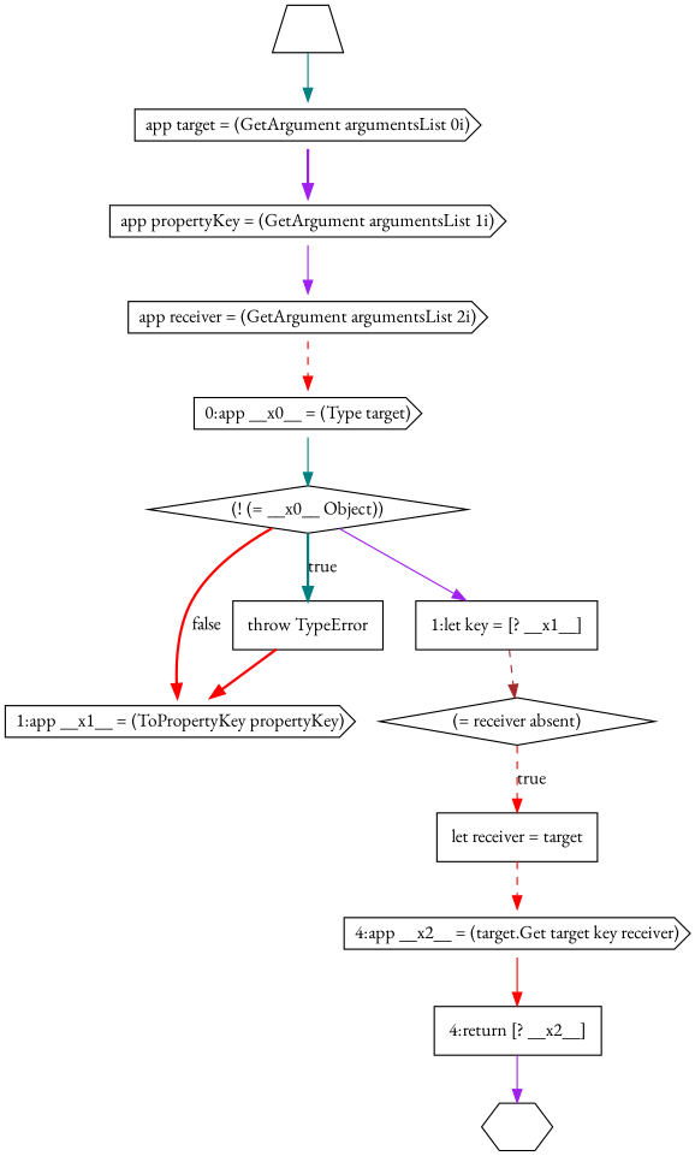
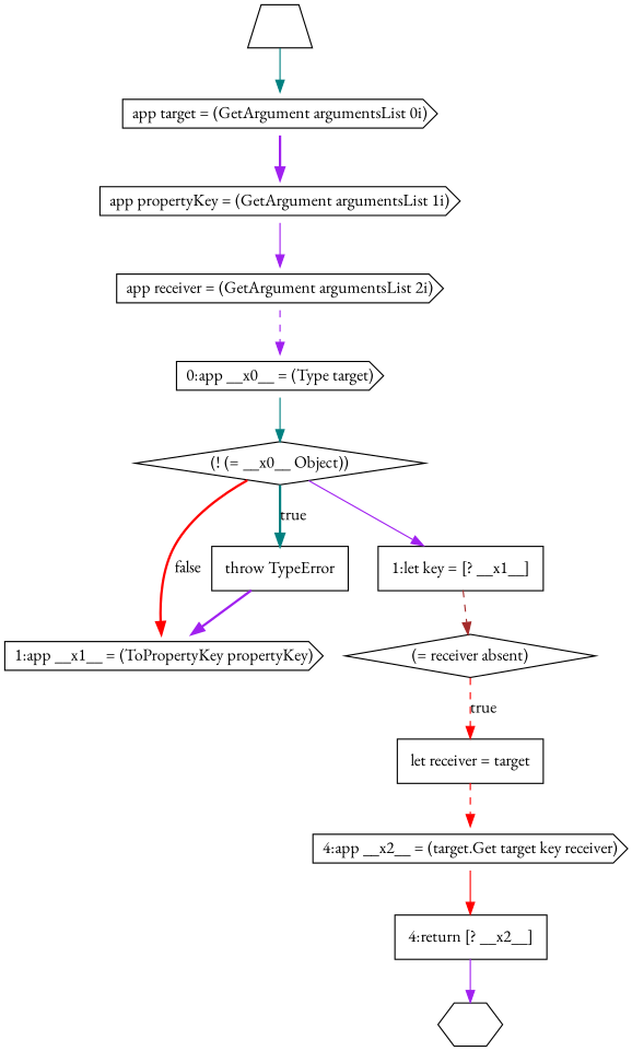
  digraph {
    fontname="EB Garamond"
    node [color=black fillcolor=white fontname="EB Garamond" shape=cds style=filled]
    edge [color=red fontname="EB Garamond" style=solid]
    n1 [label=<<font color="black">(! (= __x0__ Object))</font>> shape=diamond]
    n2 [label=<<font color="black">1:app __x1__ = (ToPropertyKey propertyKey)</font>>]
    n3 [label=<<font color="black">     <table border="0" cellborder="1" cellspacing="0" cellpadding="10">       <tr><td align="left">throw TypeError</td></tr>     </table>   </font>> margin=0 shape=none]
    n4 [label=<<font color="black">     <table border="0" cellborder="1" cellspacing="0" cellpadding="10">       <tr><td align="left">1:let key = [? __x1__]</td></tr>     </table>   </font>> margin=0 shape=none]
    n5 [label=<<font color="black">     <table border="0" cellborder="1" cellspacing="0" cellpadding="10">       <tr><td align="left">4:return [? __x2__]</td></tr>     </table>   </font>> margin=0 shape=none]
    n6 [label=" " shape=hexagon]
    n7 [label=<<font color="black">0:app __x0__ = (Type target)</font>>]
    n8 [label=<<font color="black">app target = (GetArgument argumentsList 0i)</font>>]
    n9 [label=<<font color="black">app propertyKey = (GetArgument argumentsList 1i)</font>>]
    n10 [label=<<font color="black">app receiver = (GetArgument argumentsList 2i)</font>>]
    n11 [label=<<font color="black">(= receiver absent)</font>> shape=diamond]
    n12 [label=<<font color="black">     <table border="0" cellborder="1" cellspacing="0" cellpadding="10">       <tr><td align="left">let receiver = target</td></tr>     </table>   </font>> margin=0 shape=none]
    n13 [label=<<font color="black">4:app __x2__ = (target.Get target key receiver)</font>>]
    n14 [label=" " shape=trapezium]
    n1 -> n2 [label=<<font color="black">false</font>> style=bold]
    n1 -> n3 [color=teal label=<<font color="black">true</font>> style=bold]
    n1 -> n4 [color=purple]
-   n3 -> n2 [style=bold]
+   n3 -> n2 [color=purple style=bold]
    n4 -> n11 [color=brown style=dashed]
    n5 -> n6 [color=purple]
    n7 -> n1 [color=teal]
    n8 -> n9 [color=purple style=bold]
    n9 -> n10 [color=purple]
-   n10 -> n7 [style=dashed]
+   n10 -> n7 [color=purple style=dashed]
    n11 -> n12 [label=<<font color="black">true</font>> style=dashed]
    n12 -> n13 [style=dashed]
    n13 -> n5
    n14 -> n8 [color=teal]
  }
